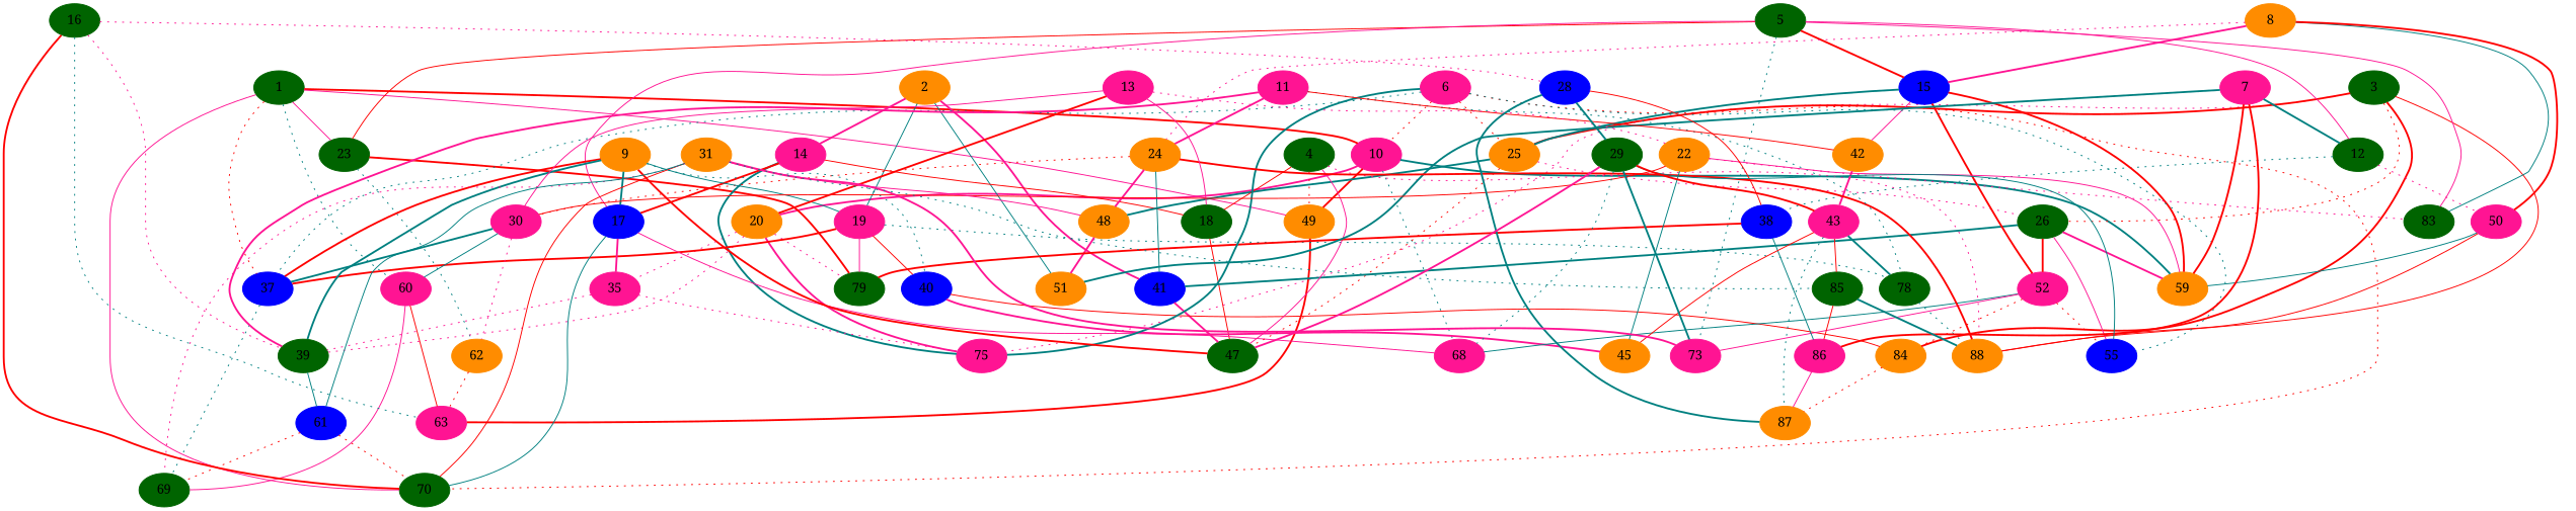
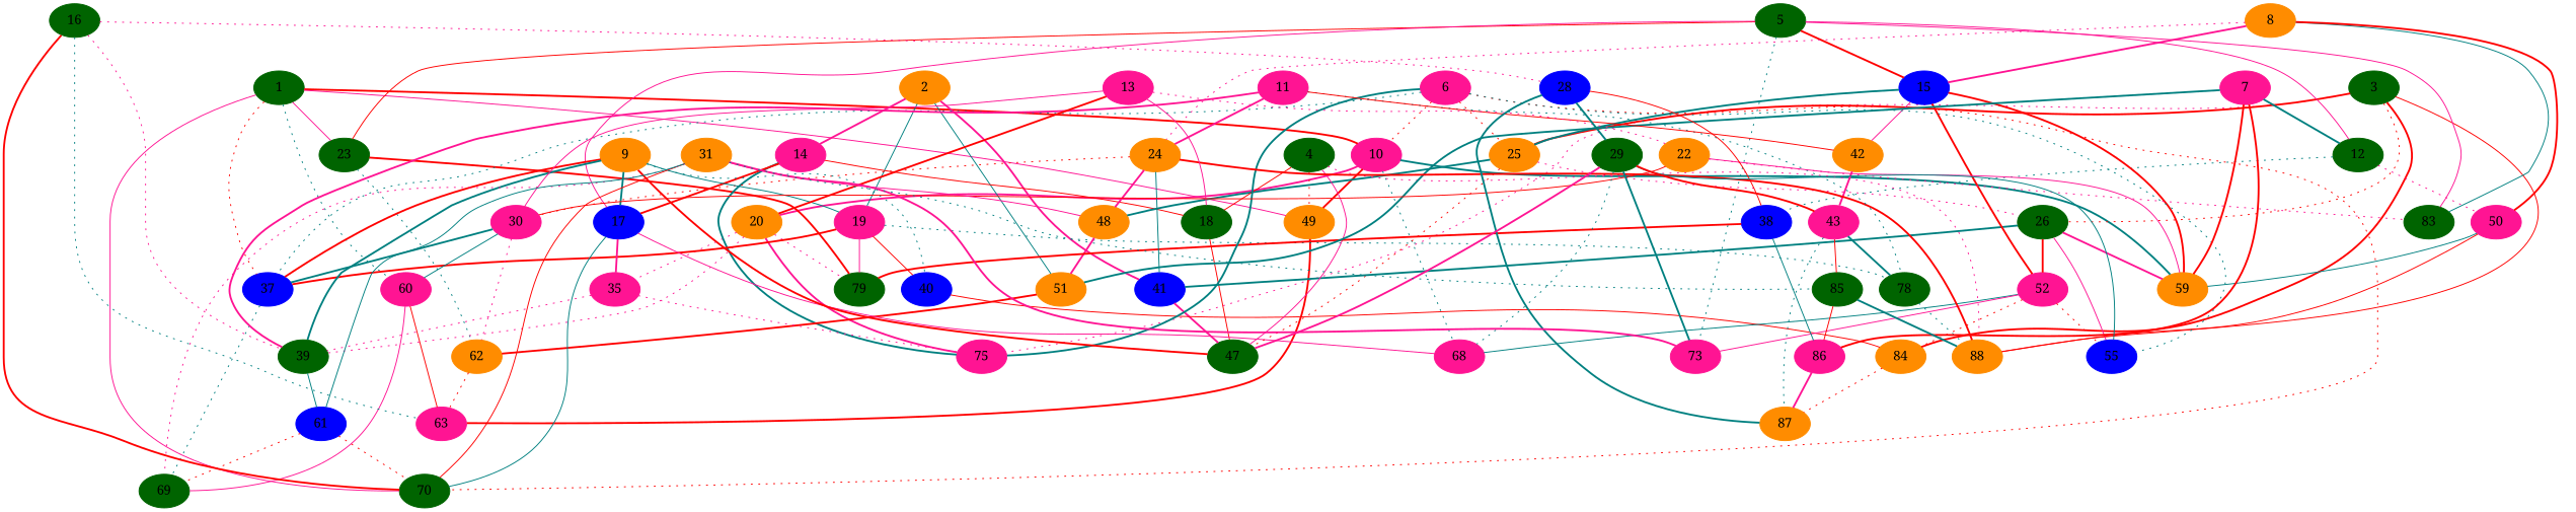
  graph {
    fontname="Noto Serif"
    node [color=darkgreen fontname="Noto Serif" style=filled]
    edge [color=red fontname="Noto Serif" style=bold]
    1 [super="+21"]
    10 [color=deeppink super="+82"]
    23
    37 [color=blue super="+71"]
    49 [color=darkorange]
    60 [color=deeppink]
    70 [super="+91"]
    59 [color=darkorange super="+76"]
    20 [color=darkorange super="+77"]
    68 [color=deeppink]
    79
    62 [color=darkorange]
    69
    63 [color=deeppink super="+74"]
    2 [color=darkorange]
    14 [color=deeppink]
    19 [color=deeppink super="+44"]
    41 [color=blue]
    51 [color=darkorange]
    75 [color=deeppink super="+90"]
    18
    17 [color=blue super="+58"]
    40 [color=blue]
    78
    47 [super="+65"]
    3 [super="+34"]
    25 [color=darkorange super="+80"]
    26 [super="+33"]
    84 [color=darkorange]
    88 [color=darkorange super="+89"]
    48 [color=darkorange]
    55 [color=blue]
    52 [color=deeppink super="+67"]
    87 [color=darkorange]
    4
    5 [super="+56"]
    12
    15 [color=blue super="+64"]
    73 [color=deeppink]
    83
    50 [color=deeppink]
    38 [color=blue]
    42 [color=darkorange]
    35 [color=deeppink]
    6 [color=deeppink super="+66"]
    7 [color=deeppink]
    86 [color=deeppink]
    8 [color=darkorange]
    24 [color=darkorange super="+27"]
    30 [color=deeppink super="+46"]
    9 [color=darkorange super="+32"]
    39 [super="+54"]
    61 [color=blue]
-   45 [color=darkorange]
    11 [color=deeppink]
    43 [color=deeppink super="+72"]
    13 [color=deeppink]
    22 [color=darkorange super="+53"]
    16 [super="+81"]
    28 [color=blue]
    29 [super="+36"]
    85
    31 [color=darkorange super="+57"]
    1 -- 10
    1 -- 23 [color=deeppink style=solid]
    1 -- 37 [style=dotted]
    1 -- 49 [color=deeppink style=solid]
    1 -- 60 [color=teal style=dotted]
    1 -- 70 [color=deeppink style=solid]
    10 -- 49
    10 -- 59 [color=teal]
    10 -- 20 [color=deeppink]
    10 -- 68 [color=teal style=dotted]
    23 -- 79
    23 -- 62 [color=teal style=dotted]
    37 -- 69 [color=teal style=dotted]
    49 -- 63
    60 -- 69 [color=deeppink style=solid]
    60 -- 63 [style=solid]
    20 -- 79 [color=deeppink style=dotted]
    20 -- 75 [color=deeppink]
    20 -- 35 [color=deeppink style=dotted]
    20 -- 39 [color=deeppink style=dotted]
    62 -- 63 [style=dotted]
    2 -- 14 [color=deeppink]
    2 -- 19 [color=teal style=solid]
    2 -- 41 [color=deeppink]
    2 -- 51 [color=teal style=solid]
    14 -- 75 [color=teal]
    14 -- 18 [style=solid]
    14 -- 17
    19 -- 37
    19 -- 79 [color=deeppink style=solid]
    19 -- 40 [style=solid]
    19 -- 78 [color=teal style=dotted]
    41 -- 47 [color=deeppink]
+   51 -- 62
    18 -- 47 [style=solid]
    17 -- 70 [color=teal style=solid]
    17 -- 68 [color=deeppink style=solid]
    17 -- 35 [color=deeppink]
    40 -- 84 [style=solid]
-   40 -- 45 [color=deeppink]
    78 -- 88 [color=teal style=dotted]
    3 -- 75 [color=deeppink style=dotted weight=2]
    3 -- 25
    3 -- 26 [style=dotted]
    3 -- 84
    3 -- 88 [style=solid]
    25 -- 47 [style=dotted]
    25 -- 26 [color=deeppink style=dotted]
    25 -- 48 [color=teal]
    26 -- 59 [color=deeppink]
    26 -- 41 [color=teal]
    26 -- 55 [color=deeppink style=solid]
    26 -- 52
    84 -- 87 [style=dotted]
    48 -- 51 [color=deeppink]
    52 -- 68 [color=teal style=solid]
    52 -- 84 [style=dotted]
    52 -- 55 [style=dotted]
    52 -- 73 [color=deeppink style=solid]
    4 -- 49 [style=dotted]
    4 -- 18 [style=solid]
    4 -- 47 [color=deeppink style=solid]
    4 -- 88 [color=deeppink style=dotted]
    5 -- 23 [style=solid]
    5 -- 17 [color=deeppink style=solid]
    5 -- 12 [color=deeppink style=solid]
    5 -- 15
    5 -- 73 [color=teal style=dotted]
    5 -- 83 [color=deeppink style=solid]
    12 -- 50 [color=deeppink style=dotted]
    12 -- 38 [color=teal style=dotted]
    15 -- 59
    15 -- 25 [color=teal]
    15 -- 52
    15 -- 42 [color=deeppink style=solid]
    50 -- 59 [color=teal style=solid]
    50 -- 88 [style=solid]
    38 -- 79
    38 -- 86 [color=teal style=solid]
    42 -- 43 [color=deeppink]
    35 -- 75 [color=deeppink style=dotted]
    35 -- 39 [color=deeppink style=dotted]
    6 -- 10 [style=dotted]
    6 -- 37 [color=teal style=dotted]
    6 -- 70 [style=dotted]
    6 -- 75 [color=teal]
    6 -- 25 [style=dotted]
    6 -- 55 [color=teal style=dotted]
    7 -- 59
    7 -- 51 [color=teal]
    7 -- 12 [color=teal]
    7 -- 86
-   86 -- 87 [color=deeppink style=solid]
+   86 -- 87 [color=deeppink]
    8 -- 15 [color=deeppink]
    8 -- 83 [color=teal style=solid]
    8 -- 50
    8 -- 24 [color=deeppink style=dotted]
    24 -- 41 [color=teal style=solid]
    24 -- 88
    24 -- 48 [color=deeppink]
    24 -- 30 [style=dotted]
    30 -- 37 [color=teal]
    30 -- 60 [color=teal style=solid]
    30 -- 62 [color=deeppink style=dotted]
    9 -- 37
    9 -- 19 [color=teal style=solid]
    9 -- 17 [color=teal]
    9 -- 40 [color=teal style=dotted]
    9 -- 47
    9 -- 39 [color=teal]
    39 -- 61 [color=teal style=solid]
    61 -- 70 [style=dotted]
    61 -- 69 [style=dotted]
    11 -- 78 [color=teal style=dotted]
    11 -- 42 [style=solid]
    11 -- 24 [color=deeppink]
    11 -- 39 [color=deeppink]
    43 -- 78 [color=teal]
    43 -- 87 [color=teal style=dotted]
-   43 -- 45 [style=solid]
    43 -- 85 [style=solid]
    13 -- 20
    13 -- 18 [color=deeppink style=solid]
    13 -- 30 [color=deeppink style=solid]
    13 -- 22 [color=deeppink style=dotted]
    22 -- 59 [color=deeppink style=solid]
    22 -- 83 [color=deeppink style=dotted weight=2]
    22 -- 30 [style=solid]
-   22 -- 45 [color=teal style=solid]
    16 -- 70
    16 -- 63 [color=teal style=dotted weight=3]
    16 -- 39 [color=deeppink style=dotted]
    16 -- 28 [color=deeppink style=dotted]
    28 -- 87 [color=teal]
    28 -- 38 [style=solid]
    28 -- 29 [color=teal]
    29 -- 68 [color=teal style=dotted]
    29 -- 47 [color=deeppink]
    29 -- 55 [color=teal style=solid]
    29 -- 73 [color=teal]
    29 -- 43
    85 -- 88 [color=teal]
    85 -- 86 [style=solid]
    31 -- 70 [style=solid]
    31 -- 69 [color=deeppink style=dotted]
    31 -- 48 [color=deeppink style=solid]
    31 -- 73 [color=deeppink]
    31 -- 61 [color=teal style=solid]
    31 -- 85 [color=teal style=dotted]
  }
